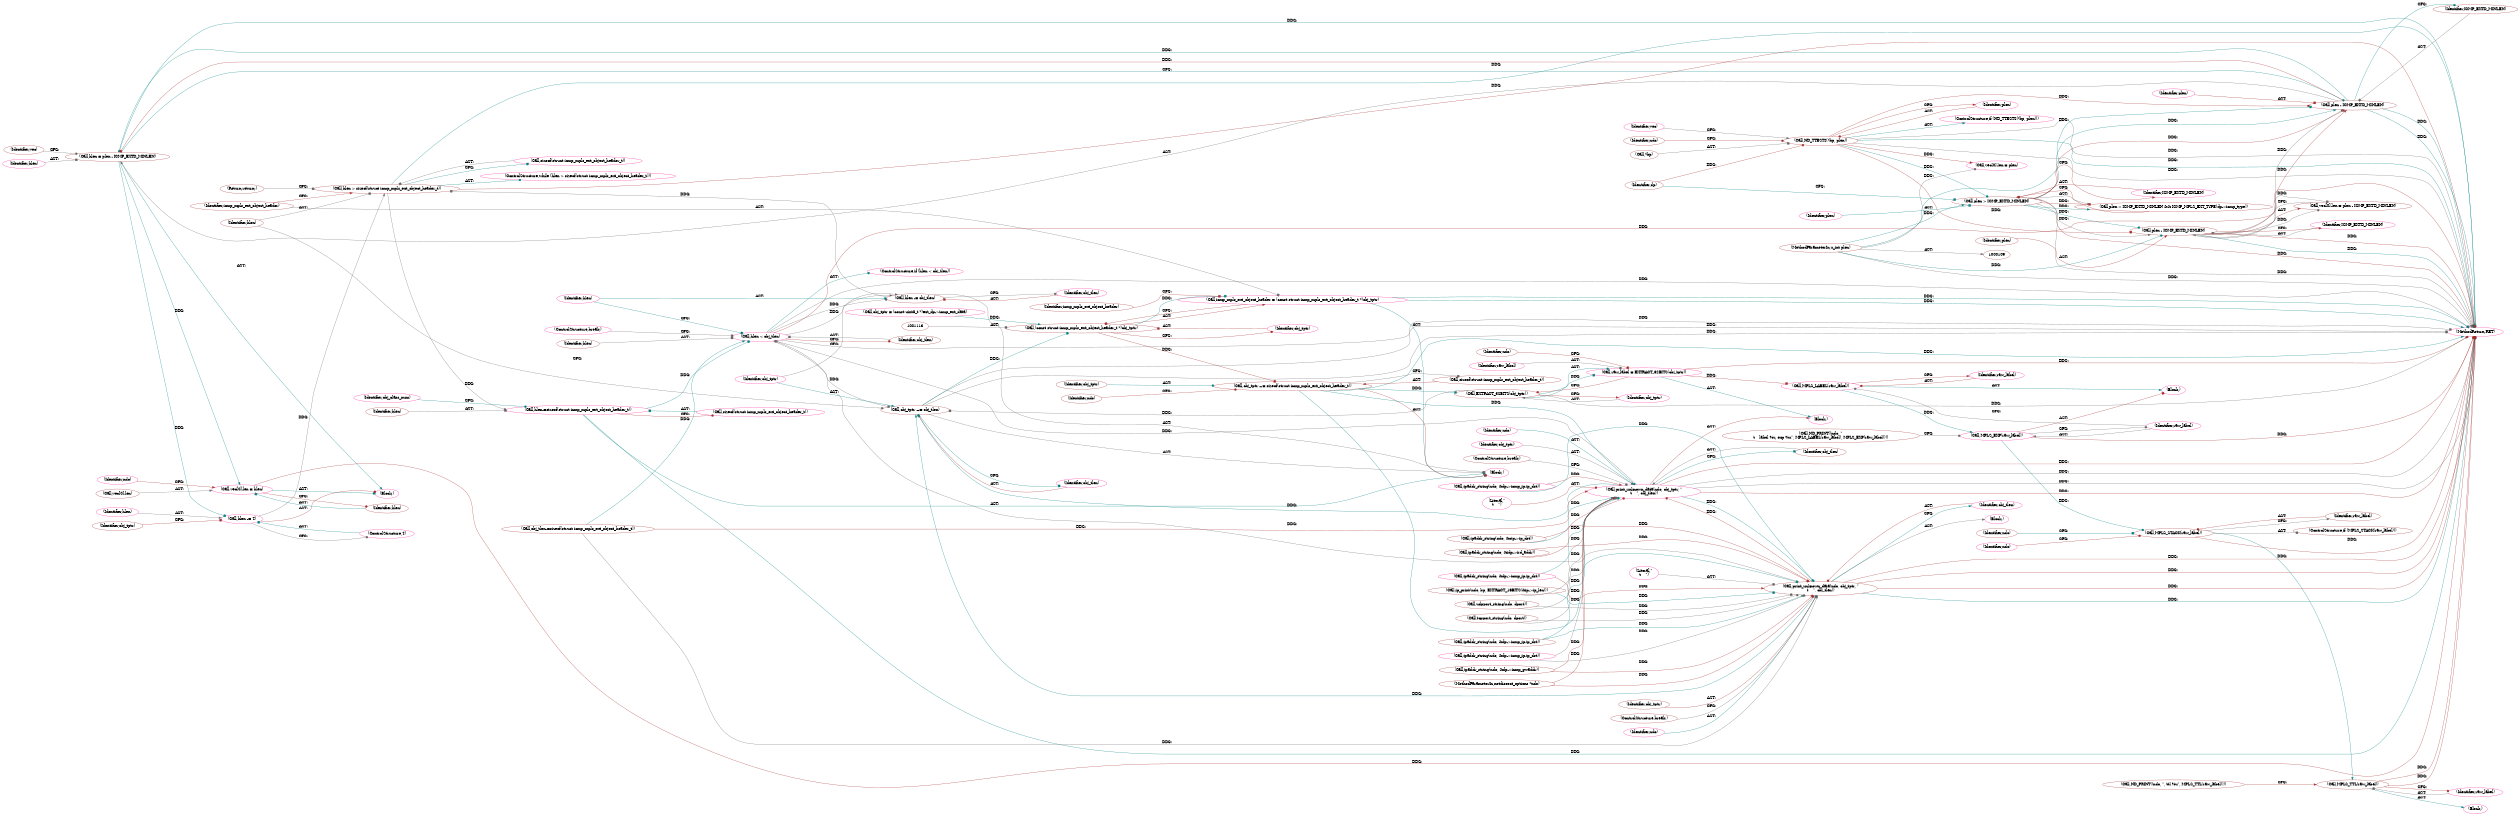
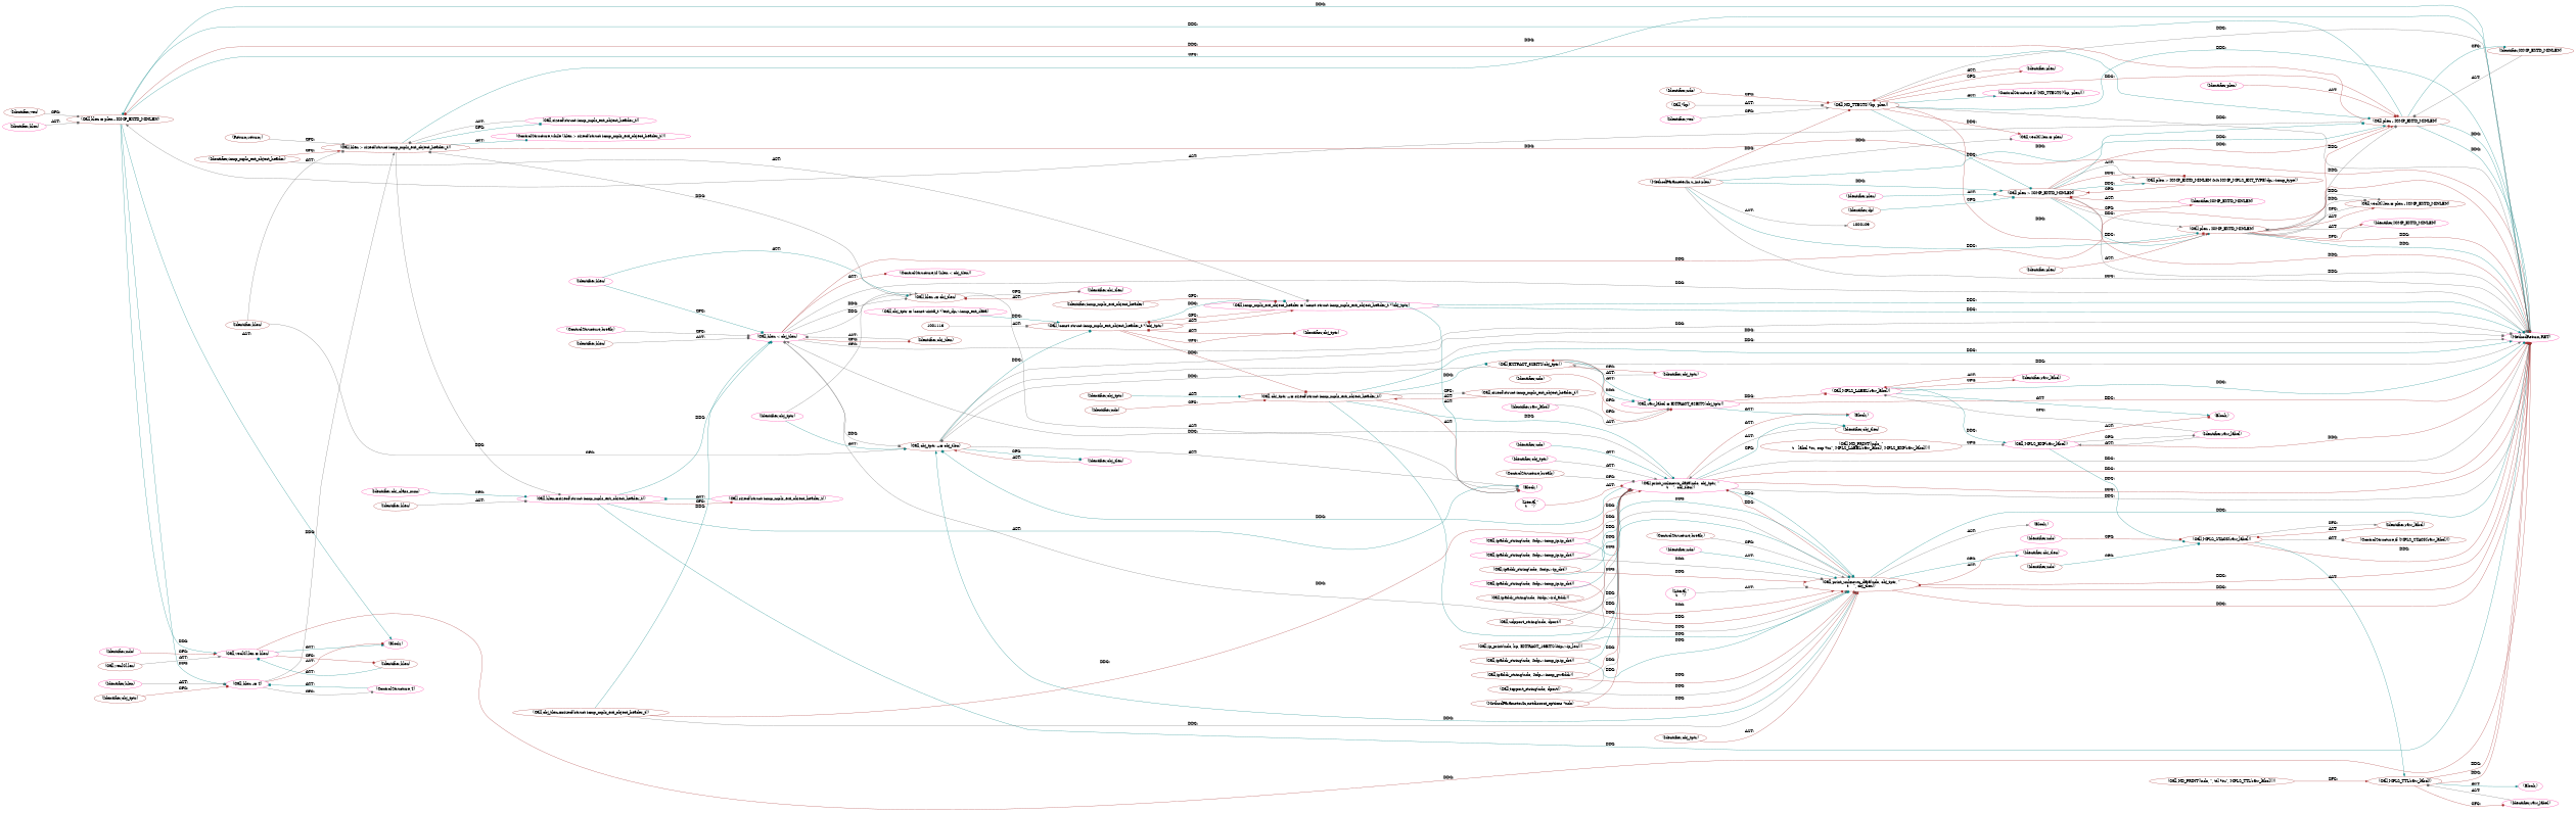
  digraph {
    rankdir=LR
    node [color=brown]
    edge [arrowhead=normal color=brown]
    n1 [label="(Call,hlen = plen - ICMP_EXTD_MINLEN)"]
    n2 [label="(Call,plen - ICMP_EXTD_MINLEN)"]
    n3 [color=deeppink label="(Call,vec[0].len = hlen)"]
    n4 [color=deeppink label="(Call,hlen -= 4)"]
    n5 [color=deeppink label="(MethodReturn,RET)"]
    n6 [color=deeppink label="(Block,)"]
    n7 [label="(Identifier,ICMP_EXTD_MINLEN)"]
    n8 [label="(Identifier,hlen)"]
    n9 [label="(Call,hlen > sizeof(struct icmp_mpls_ext_object_header_t))"]
    n10 [color=deeppink label="(ControlStructure,4)"]
    n11 [label="(Call,ND_TTEST2(*bp, plen))"]
    n12 [label="(Call,plen > ICMP_EXTD_MINLEN)"]
    n13 [label="(Call,plen - ICMP_EXTD_MINLEN)"]
    n14 [color=deeppink label="(Call,vec[0].len = plen)"]
    n15 [color=deeppink label="(Identifier,plen)"]
    n16 [color=deeppink label="(ControlStructure,if (ND_TTEST2(*bp, plen)))"]
    n17 [color=deeppink label="(Identifier,ICMP_EXTD_MINLEN)"]
    n18 [label="(Call,plen > ICMP_EXTD_MINLEN && ICMP_MPLS_EXT_TYPE(dp->icmp_type))"]
    n19 [label="(Call,vec[0].len = plen - ICMP_EXTD_MINLEN)"]
    n20 [color=deeppink label="(Identifier,ICMP_EXTD_MINLEN)"]
    n21 [label="(MethodParameterIn,u_int plen)"]
    1000109
    n23 [color=deeppink label="(Call,hlen-=sizeof(struct icmp_mpls_ext_object_header_t))"]
    n24 [color=deeppink label="(Call,sizeof(struct icmp_mpls_ext_object_header_t))"]
    n25 [color=deeppink label="(ControlStructure,while (hlen > sizeof(struct icmp_mpls_ext_object_header_t)))"]
    n26 [color=deeppink label="(Call,hlen < obj_tlen)"]
    n27 [color=deeppink label="(Block,)"]
    n28 [color=deeppink label="(Call,sizeof(struct icmp_mpls_ext_object_header_t))"]
    n29 [label="(Call,hlen -= obj_tlen)"]
    n30 [label="(Call,obj_tptr += obj_tlen)"]
    n31 [label="(Identifier,obj_tlen)"]
    n32 [color=deeppink label="(ControlStructure,if (hlen < obj_tlen))"]
    n33 [color=deeppink label="(Identifier,obj_tlen)"]
    n34 [label="(Call,(const struct icmp_mpls_ext_object_header_t *)obj_tptr)"]
    n35 [color=deeppink label="(Identifier,obj_tlen)"]
    n36 [color=deeppink label="(Call,icmp_mpls_ext_object_header = (const struct icmp_mpls_ext_object_header_t *)obj_tptr)"]
    n37 [label="(Call,obj_tptr += sizeof(struct icmp_mpls_ext_object_header_t))"]
    n38 [color=deeppink label="(Identifier,obj_tptr)"]
    n39 [label="(Call,EXTRACT_32BITS(obj_tptr))"]
    n40 [color=deeppink label="(Call,print_unknown_data(ndo, obj_tptr, \"\n\t    \", obj_tlen))"]
    n41 [label="(Call,print_unknown_data(ndo, obj_tptr, \"\n\t    \", obj_tlen))"]
    n42 [label="(Call,sizeof(struct icmp_mpls_ext_object_header_t))"]
    n43 [color=deeppink label="(Call,raw_label = EXTRACT_32BITS(obj_tptr))"]
    n44 [color=deeppink label="(Identifier,obj_tptr)"]
    n45 [color=deeppink label="(Block,)"]
    n46 [label="(Identifier,obj_tlen)"]
    n47 [color=deeppink label="(Block,)"]
    n48 [color=deeppink label="(Identifier,obj_tlen)"]
    n49 [color=deeppink label="(Call,MPLS_LABEL(raw_label))"]
    n50 [color=deeppink label="(Call,MPLS_EXP(raw_label))"]
    n51 [color=deeppink label="(Block,)"]
    n52 [color=deeppink label="(Identifier,raw_label)"]
    n53 [label="(Call,MPLS_STACK(raw_label))"]
    n54 [color=deeppink label="(Identifier,raw_label)"]
    n55 [label="(Call,MPLS_TTL(raw_label))"]
    n56 [label="(Identifier,raw_label)"]
    n57 [label="(ControlStructure,if (MPLS_STACK(raw_label)))"]
    n58 [color=deeppink label="(Identifier,raw_label)"]
    n59 [color=deeppink label="(Block,)"]
    n60 [label="(Return,return;)"]
    n61 [color=deeppink label="(Identifier,obj_class_num)"]
    n62 [label="(Call,ipaddr_string(ndo, &dp->icmp_ip.ip_dst))"]
    n63 [color=deeppink label="(ControlStructure,break;)"]
    n64 [label="(Call,ND_PRINT((ndo, \"\n\t    label %u, exp %u\", MPLS_LABEL(raw_label), MPLS_EXP(raw_label))))"]
    n65 [color=deeppink label="(Identifier,plen)"]
    n66 [label="(Call,ipaddr_string(ndo, &dp->icmp_gwaddr))"]
    n67 [label="(Identifier,icmp_mpls_ext_object_header)"]
    n68 [color=deeppink label="(Identifier,raw_label)"]
    n69 [label="(Identifier,ndo)"]
    n70 [color=deeppink label="(Call,ipaddr_string(ndo, &dp->icmp_ip.ip_dst))"]
    n71 [label="(Identifier,ndo)"]
    n72 [color=deeppink label="(Identifier,ndo)"]
    n73 [label="(Identifier,hlen)"]
    n74 [label="(Identifier,hlen)"]
    n75 [label="(Call,ipaddr_string(ndo, &oip->ip_dst))"]
    n76 [color=deeppink label="(Call,ipaddr_string(ndo, &dp->icmp_ip.ip_dst))"]
    n77 [label="(Identifier,vec)"]
    n78 [color=deeppink label="(Identifier,plen)"]
    n79 [label="(Call,udpport_string(ndo, dport))"]
    n80 [color=deeppink label="(Call,obj_tptr = (const uint8_t *)ext_dp->icmp_ext_data)"]
    n81 [label="(Identifier,plen)"]
    n82 [color=deeppink label="(Identifier,obj_tptr)"]
    n83 [color=deeppink label="(Literal,\"\n\t    \")"]
    n84 [color=deeppink label="(Identifier,ndo)"]
    n85 [label="(Identifier,obj_tptr)"]
    n86 [color=deeppink label="(Call,ipaddr_string(ndo, &dp->icmp_ip.ip_dst))"]
    n87 [label="(Identifier,icmp_mpls_ext_object_header)"]
    n88 [label="(Call,ND_PRINT((ndo, \", ttl %u\", MPLS_TTL(raw_label))))"]
    n89 [label="(Identifier,ndo)"]
    n90 [label="(ControlStructure,break;)"]
    n91 [label="(Identifier,obj_tptr)"]
    n92 [color=deeppink label="(Literal,\"\n\t    \")"]
    n93 [label="(Call,obj_tlen-=sizeof(struct icmp_mpls_ext_object_header_t))"]
    n94 [color=deeppink label="(Identifier,hlen)"]
    n95 [label="(Call,*bp)"]
    n96 [label="(Identifier,hlen)"]
    n97 [label="(Call,vec[0].len)"]
    n98 [label="(Call,ipaddr_string(ndo, &idp->ird_addr))"]
    n99 [label="(Identifier,dp)"]
    n100 [label="(Identifier,obj_tptr)"]
    n101 [label="(Call,ip_print(ndo, bp, EXTRACT_16BITS(&ip->ip_len)))"]
    n102 [color=deeppink label="(Identifier,ndo)"]
    n103 [color=deeppink label="(Identifier,obj_tptr)"]
    n104 [color=deeppink label="(Identifier,ndo)"]
    n105 [color=deeppink label="(Identifier,vec)"]
    n106 [label="(Call,tcpport_string(ndo, dport))"]
    n107 [label="(ControlStructure,break;)"]
    n108 [color=deeppink label="(Identifier,hlen)"]
    n109 [label="(Identifier,ndo)"]
    n110 [color=deeppink label="(Identifier,hlen)"]
    n111 [label="(MethodParameterIn,netdissect_options *ndo)"]
    1001113
    n1 -> n2 [arrowhead=dot color=teal label="CFG: "]
    n1 -> n3 [color=teal label="DDG: "]
    n1 -> n4 [arrowhead=box color=teal label="DDG: "]
    n1 -> n5 [arrowhead=dot color=teal label="DDG: "]
    n1 -> n6 [color=teal label="AST: "]
    n2 -> n1 [color=gray40 label="AST: "]
    n2 -> n1 [arrowhead=dot color=teal label="DDG: "]
    n2 -> n1 [arrowhead=box label="DDG: "]
    n2 -> n5 [arrowhead=box color=teal label="DDG: "]
    n2 -> n5 [color=teal label="DDG: "]
    n2 -> n7 [arrowhead=dot color=teal label="CFG: "]
    n3 -> n5 [arrowhead=dot label="DDG: "]
    n3 -> n6 [arrowhead=box color=teal label="AST: "]
    n3 -> n8 [arrowhead=dot label="CFG: "]
    n4 -> n6 [arrowhead=dot label="AST: "]
    n4 -> n9 [color=gray40 label="DDG: "]
    n4 -> n10 [arrowhead=dot color=gray40 label="CFG: "]
    n7 -> n2 [arrowhead=box color=gray40 label="AST: "]
    n8 -> n3 [arrowhead=box color=teal label="AST: "]
    n9 -> n5 [arrowhead=dot color=teal label="DDG: "]
    n9 -> n5 [arrowhead=dot label="DDG: "]
    n9 -> n23 [arrowhead=dot color=gray40 label="DDG: "]
    n9 -> n24 [arrowhead=box color=teal label="CFG: "]
    n9 -> n25 [arrowhead=dot color=teal label="AST: "]
    n10 -> n4 [arrowhead=box color=teal label="AST: "]
    n11 -> n2 [arrowhead=dot label="DDG: "]
    n11 -> n5 [color=gray40 label="DDG: "]
    n11 -> n5 [color=teal label="DDG: "]
    n11 -> n5 [arrowhead=dot color=gray40 label="DDG: "]
    n11 -> n12 [arrowhead=dot color=teal label="DDG: "]
    n11 -> n13 [arrowhead=box label="DDG: "]
    n11 -> n14 [label="DDG: "]
    n11 -> n15 [label="CFG: "]
    n11 -> n16 [color=teal label="AST: "]
    n12 -> n2 [color=teal label="DDG: "]
    n12 -> n2 [arrowhead=dot label="DDG: "]
    n12 -> n5 [label="DDG: "]
    n12 -> n5 [arrowhead=dot color=gray40 label="DDG: "]
    n12 -> n13 [arrowhead=dot color=teal label="DDG: "]
    n12 -> n13 [color=gray40 label="DDG: "]
    n12 -> n17 [label="CFG: "]
    n12 -> n18 [color=gray40 label="AST: "]
    n12 -> n18 [arrowhead=box label="DDG: "]
    n12 -> n18 [color=teal label="DDG: "]
    n13 -> n2 [label="DDG: "]
    n13 -> n2 [arrowhead=box color=gray40 label="DDG: "]
    n13 -> n5 [arrowhead=dot label="DDG: "]
    n13 -> n5 [arrowhead=dot color=teal label="DDG: "]
    n13 -> n19 [label="AST: "]
    n13 -> n19 [arrowhead=dot color=gray40 label="DDG: "]
    n13 -> n19 [arrowhead=box color=gray40 label="DDG: "]
    n13 -> n20 [label="CFG: "]
    n15 -> n11 [arrowhead=dot label="AST: "]
    n17 -> n12 [arrowhead=box label="AST: "]
    n18 -> n12 [label="CFG: "]
    n19 -> n13 [color=gray40 label="CFG: "]
    n20 -> n13 [arrowhead=dot color=gray40 label="AST: "]
    n21 -> n2 [arrowhead=box color=teal label="DDG: "]
    n21 -> n5 [color=gray40 label="DDG: "]
-   n99 -> n11 [arrowhead=dot label="DDG: "]
+   n21 -> n11 [arrowhead=dot label="DDG: "]
    n21 -> n12 [color=teal label="DDG: "]
    n21 -> n13 [arrowhead=dot color=teal label="DDG: "]
    n21 -> n14 [arrowhead=dot color=gray40 label="DDG: "]
    n21 -> 1000109 [color=gray40 label="AST: "]
    n23 -> n5 [color=teal label="DDG: "]
    n23 -> n26 [arrowhead=box color=teal label="DDG: "]
    n23 -> n27 [arrowhead=box color=teal label="AST: "]
    n23 -> n28 [arrowhead=dot label="CFG: "]
    n24 -> n9 [arrowhead=box color=gray40 label="AST: "]
    n26 -> n5 [arrowhead=dot label="DDG: "]
    n26 -> n5 [arrowhead=box color=gray40 label="DDG: "]
    n26 -> n5 [arrowhead=box color=gray40 label="DDG: "]
    n26 -> n29 [arrowhead=dot color=gray40 label="DDG: "]
    n26 -> n29 [color=gray40 label="DDG: "]
    n26 -> n30 [arrowhead=box color=gray40 label="DDG: "]
    n26 -> n31 [arrowhead=dot label="CFG: "]
-   n26 -> n32 [arrowhead=dot color=teal label="AST: "]
+   n26 -> n32 [arrowhead=dot label="AST: "]
    n28 -> n23 [arrowhead=box color=teal label="AST: "]
    n29 -> n9 [arrowhead=box color=gray40 label="DDG: "]
    n29 -> n27 [arrowhead=box color=gray40 label="AST: "]
    n29 -> n33 [arrowhead=dot color=gray40 label="CFG: "]
    n30 -> n5 [arrowhead=box color=gray40 label="DDG: "]
    n30 -> n5 [arrowhead=dot color=gray40 label="DDG: "]
    n30 -> n27 [color=gray40 label="AST: "]
    n30 -> n34 [arrowhead=box color=teal label="DDG: "]
    n30 -> n35 [arrowhead=box color=teal label="CFG: "]
    n31 -> n26 [arrowhead=box color=gray40 label="AST: "]
    n33 -> n29 [arrowhead=box label="AST: "]
    n34 -> n36 [label="AST: "]
    n34 -> n36 [arrowhead=box color=teal label="DDG: "]
    n34 -> n37 [arrowhead=box label="DDG: "]
    n34 -> n38 [arrowhead=dot label="CFG: "]
    n35 -> n30 [label="AST: "]
    n36 -> n5 [arrowhead=dot color=teal label="DDG: "]
    n36 -> n5 [color=teal label="DDG: "]
    n36 -> n27 [color=teal label="AST: "]
    n36 -> n34 [arrowhead=box label="CFG: "]
    n37 -> n5 [color=teal label="DDG: "]
    n37 -> n27 [arrowhead=box label="AST: "]
    n37 -> n39 [arrowhead=box color=teal label="DDG: "]
    n37 -> n40 [arrowhead=dot color=teal label="DDG: "]
    n37 -> n41 [arrowhead=box color=teal label="DDG: "]
    n37 -> n42 [arrowhead=box color=gray40 label="CFG: "]
    n38 -> n34 [arrowhead=box label="AST: "]
    n39 -> n5 [color=gray40 label="DDG: "]
    n39 -> n30 [arrowhead=box color=gray40 label="DDG: "]
    n39 -> n43 [arrowhead=dot color=teal label="AST: "]
    n39 -> n43 [arrowhead=box color=teal label="DDG: "]
    n39 -> n44 [label="CFG: "]
    n40 -> n5 [arrowhead=box color=gray40 label="DDG: "]
    n40 -> n5 [arrowhead=dot label="DDG: "]
    n40 -> n5 [arrowhead=dot label="DDG: "]
    n40 -> n5 [arrowhead=dot color=gray40 label="DDG: "]
    n40 -> n26 [color=gray40 label="DDG: "]
    n40 -> n30 [arrowhead=box color=teal label="DDG: "]
    n40 -> n41 [color=teal label="DDG: "]
    n40 -> n45 [label="AST: "]
    n40 -> n46 [arrowhead=box color=teal label="CFG: "]
    n41 -> n5 [arrowhead=box label="DDG: "]
    n41 -> n5 [arrowhead=dot label="DDG: "]
    n41 -> n5 [arrowhead=dot label="DDG: "]
    n41 -> n5 [color=teal label="DDG: "]
    n41 -> n26 [arrowhead=box color=gray40 label="DDG: "]
    n41 -> n30 [color=teal label="DDG: "]
    n41 -> n40 [arrowhead=dot label="DDG: "]
    n41 -> n47 [color=gray40 label="AST: "]
    n41 -> n48 [color=teal label="CFG: "]
    n42 -> n37 [label="AST: "]
    n43 -> n5 [arrowhead=dot label="DDG: "]
    n43 -> n39 [arrowhead=dot label="CFG: "]
    n43 -> n45 [color=teal label="AST: "]
    n43 -> n49 [arrowhead=box label="DDG: "]
    n44 -> n39 [color=gray40 label="AST: "]
    n46 -> n40 [color=gray40 label="AST: "]
    n48 -> n41 [arrowhead=dot label="AST: "]
+   n49 -> n5 [arrowhead=dot color=teal label="DDG: "]
    n49 -> n50 [color=teal label="DDG: "]
    n49 -> n51 [color=teal label="AST: "]
    n49 -> n52 [label="CFG: "]
    n50 -> n5 [arrowhead=dot label="DDG: "]
    n50 -> n51 [arrowhead=box label="AST: "]
    n50 -> n53 [arrowhead=dot color=teal label="DDG: "]
    n50 -> n54 [arrowhead=dot color=gray40 label="CFG: "]
    n52 -> n49 [arrowhead=dot label="AST: "]
    n53 -> n5 [arrowhead=box label="DDG: "]
-   n53 -> n55 [color=teal label="DDG: "]
+   n53 -> n55 [color=teal label="AST: "]
    n53 -> n56 [color=gray40 label="CFG: "]
    n53 -> n57 [arrowhead=box color=gray40 label="AST: "]
    n54 -> n49 [arrowhead=dot color=gray40 label="CFG: "]
    n54 -> n50 [color=gray40 label="AST: "]
    n55 -> n5 [arrowhead=dot label="DDG: "]
    n55 -> n5 [arrowhead=dot label="DDG: "]
    n55 -> n58 [arrowhead=dot label="CFG: "]
    n55 -> n59 [color=teal label="AST: "]
    n56 -> n53 [arrowhead=dot label="AST: "]
    n58 -> n55 [arrowhead=box color=gray40 label="AST: "]
    n60 -> n9 [arrowhead=box color=gray40 label="CFG: "]
    n61 -> n23 [arrowhead=dot color=teal label="CFG: "]
    n62 -> n40 [arrowhead=box color=teal label="DDG: "]
    n62 -> n41 [color=teal label="DDG: "]
    n63 -> n26 [arrowhead=box color=gray40 label="CFG: "]
    n64 -> n50 [arrowhead=dot color=gray40 label="CFG: "]
    n65 -> n2 [arrowhead=box label="AST: "]
    n66 -> n40 [arrowhead=dot label="DDG: "]
    n66 -> n41 [arrowhead=box label="DDG: "]
    n67 -> n36 [arrowhead=box label="CFG: "]
    n68 -> n43 [arrowhead=box color=gray40 label="AST: "]
    n69 -> n53 [arrowhead=box color=teal label="CFG: "]
    n70 -> n40 [label="DDG: "]
    n70 -> n41 [arrowhead=dot color=teal label="DDG: "]
    n71 -> n11 [arrowhead=dot label="CFG: "]
    n72 -> n40 [color=teal label="AST: "]
    n73 -> n26 [arrowhead=box color=gray40 label="AST: "]
    n74 -> n9 [arrowhead=box color=gray40 label="AST: "]
    n74 -> n30 [arrowhead=dot color=gray40 label="CFG: "]
    n75 -> n40 [color=teal label="DDG: "]
    n75 -> n41 [label="DDG: "]
    n76 -> n40 [arrowhead=box color=teal label="DDG: "]
    n76 -> n41 [label="DDG: "]
    n77 -> n1 [arrowhead=dot color=gray40 label="CFG: "]
    n78 -> n12 [arrowhead=box color=teal label="AST: "]
    n79 -> n40 [arrowhead=dot color=gray40 label="DDG: "]
    n79 -> n41 [arrowhead=box color=gray40 label="DDG: "]
    n80 -> n34 [color=teal label="DDG: "]
    n81 -> n13 [label="AST: "]
    n82 -> n40 [color=gray40 label="AST: "]
    n83 -> n41 [arrowhead=box color=gray40 label="AST: "]
    n84 -> n3 [label="CFG: "]
    n85 -> n4 [arrowhead=box label="CFG: "]
    n86 -> n40 [color=gray40 label="DDG: "]
    n86 -> n41 [arrowhead=box color=gray40 label="DDG: "]
    n87 -> n9 [label="CFG: "]
    n87 -> n36 [arrowhead=box color=gray40 label="AST: "]
    n88 -> n55 [label="CFG: "]
    n89 -> n37 [arrowhead=dot label="CFG: "]
    n90 -> n40 [arrowhead=box color=gray40 label="CFG: "]
    n91 -> n37 [arrowhead=dot color=teal label="AST: "]
    n92 -> n40 [arrowhead=dot label="AST: "]
    n93 -> n26 [color=teal label="DDG: "]
    n93 -> n40 [label="DDG: "]
    n93 -> n41 [color=gray40 label="DDG: "]
    n94 -> n26 [arrowhead=box color=teal label="CFG: "]
    n94 -> n29 [arrowhead=dot color=teal label="AST: "]
    n95 -> n11 [arrowhead=box color=gray40 label="AST: "]
    n96 -> n23 [arrowhead=box color=gray40 label="AST: "]
    n97 -> n3 [color=gray40 label="AST: "]
    n98 -> n40 [arrowhead=dot label="DDG: "]
    n98 -> n41 [arrowhead=dot label="DDG: "]
    n99 -> n12 [arrowhead=box color=teal label="CFG: "]
    n100 -> n41 [label="AST: "]
    n101 -> n40 [arrowhead=box color=gray40 label="DDG: "]
    n101 -> n41 [arrowhead=box color=teal label="DDG: "]
    n102 -> n53 [arrowhead=dot label="CFG: "]
    n103 -> n29 [color=gray40 label="CFG: "]
    n103 -> n30 [color=teal label="AST: "]
    n104 -> n41 [arrowhead=dot color=teal label="AST: "]
    n105 -> n11 [color=gray40 label="CFG: "]
    n106 -> n40 [color=gray40 label="DDG: "]
    n106 -> n41 [arrowhead=dot color=gray40 label="DDG: "]
    n107 -> n41 [color=gray40 label="CFG: "]
    n108 -> n4 [color=gray40 label="AST: "]
    n109 -> n43 [arrowhead=box label="CFG: "]
    n110 -> n1 [arrowhead=box color=gray40 label="AST: "]
    n111 -> n40 [label="DDG: "]
    n111 -> n41 [label="DDG: "]
    1001113 -> n34 [arrowhead=box color=gray40 label="AST: "]
  }
